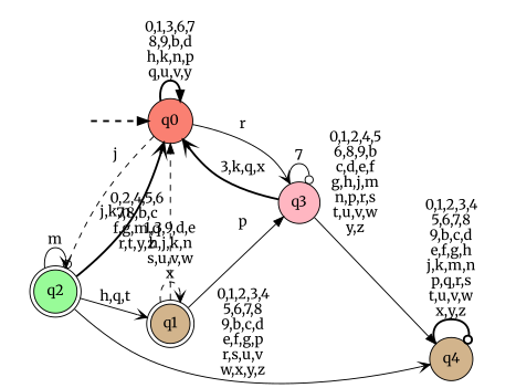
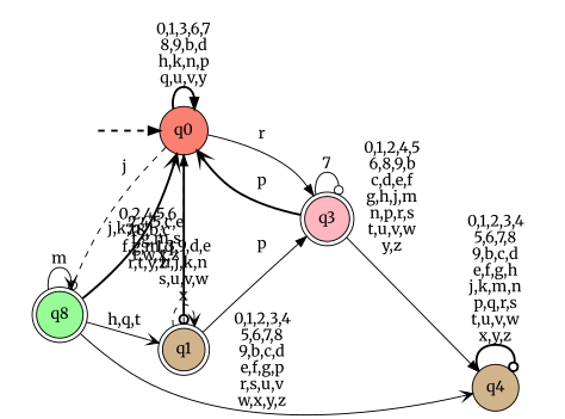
  digraph {
    fontname=Merriweather
    rankdir=LR
    node [fontname=Merriweather shape=circle style="rounded,filled" color=black fillcolor=tan]
    edge [arrowhead=vee fontname=Merriweather style=solid]
    __start0 [height=0 shape=none style=invis width=0 color="" fillcolor=""]
    n2 [fillcolor=salmon label=q0]
    n3 [label=q1 shape=doublecircle]
-   n4 [fillcolor=palegreen label=q2 shape=doublecircle]
-   n5 [fillcolor=lightpink label=q3 style=filled]
+   n4 [fillcolor=palegreen label=q8 shape=doublecircle]
+   n5 [fillcolor=lightpink label=q3 shape=doublecircle style=filled]
    n6 [label=q4 style=filled]
    subgraph cluster_1 {
      nodesep=0.15
      ranksep=0.15
      style=invis
      __start0
      n2
    }
    __start0 -> n2 [arrowhead=normal penwidth=2 style=dashed]
    n2 -> n2 [arrowhead=normal label="0,1,3,6,7\n8,9,b,d\nh,k,n,p\nq,u,v,y" style=bold]
+   n2 -> n3 [arrowhead=odot label="2,4,5,c,e\nf,g,m,s\nt,w,x,z" style=bold]
    n2 -> n4 [arrowhead=odot label=j style=dashed]
-   n2 -> n5 [label=r]
+   n2 -> n5 [arrowhead=normal label=r]
    n3 -> n2 [arrowhead=normal label="0,2,4,5,6\n7,8,b,c\nf,g,m,q\nr,t,y,z" style=dashed]
    n3 -> n3 [label="1,3,9,d,e\nh,j,k,n\ns,u,v,w\nx" style=dashed]
    n3 -> n5 [arrowhead=normal label=p]
    n4 -> n2 [label="j,k,n" style=bold]
    n4 -> n3 [label="h,q,t"]
    n4 -> n4 [label=m]
    n4 -> n6 [label="0,1,2,3,4\n5,6,7,8\n9,b,c,d\ne,f,g,p\nr,s,u,v\nw,x,y,z"]
-   n5 -> n2 [label="3,k,q,x" style=bold]
+   n5 -> n2 [label=p style=bold]
    n5 -> n5 [arrowhead=odot label=7]
    n5 -> n6 [arrowhead=normal label="0,1,2,4,5\n6,8,9,b\nc,d,e,f\ng,h,j,m\nn,p,r,s\nt,u,v,w\ny,z"]
    n6 -> n6 [arrowhead=odot label="0,1,2,3,4\n5,6,7,8\n9,b,c,d\ne,f,g,h\nj,k,m,n\np,q,r,s\nt,u,v,w\nx,y,z" style=bold]
  }
